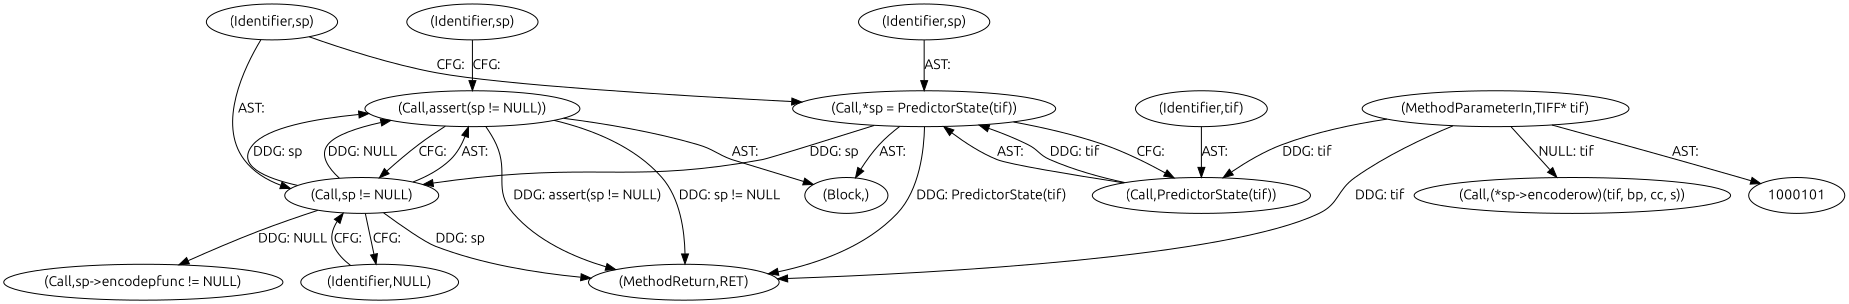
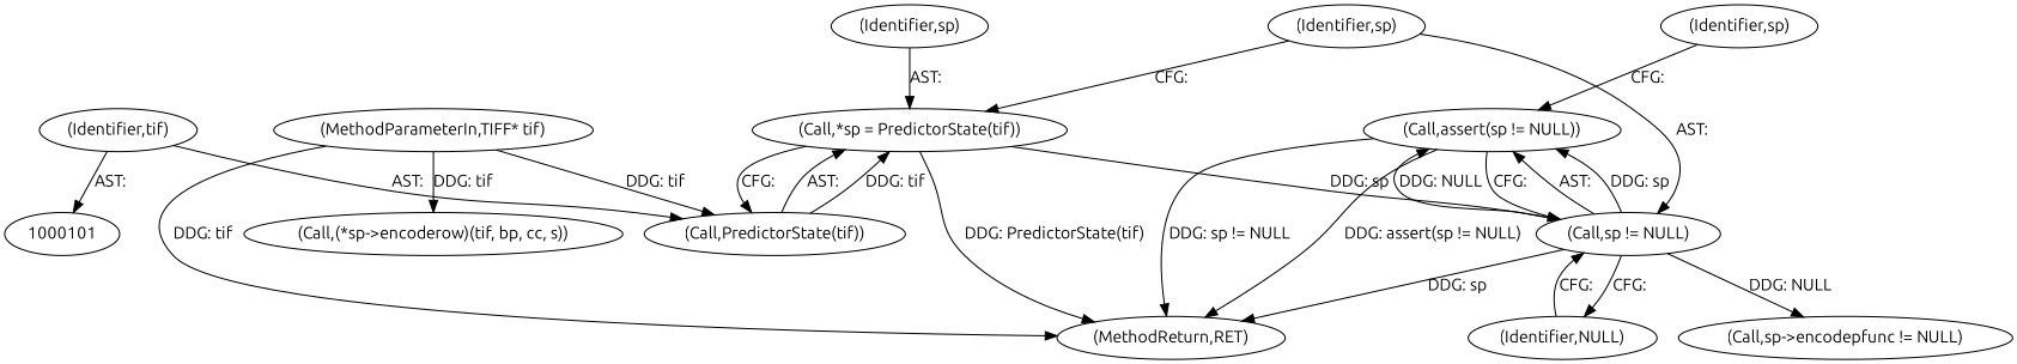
  digraph {
    fontname=Ubuntu
    node [fontname=Ubuntu]
    edge [fontname=Ubuntu]
    n1 [label="(Call,assert(sp != NULL))"]
    n2 [label="(Call,sp != NULL)"]
-   n3 [label="(Block,)"]
    n4 [label="(MethodReturn,RET)"]
    n5 [label="(Identifier,NULL)"]
    n6 [label="(Call,sp->encodepfunc != NULL)"]
    n7 [label="(Call,*sp = PredictorState(tif))"]
    n8 [label="(Call,PredictorState(tif))"]
    n9 [label="(Identifier,tif)"]
    n10 [label="(MethodParameterIn,TIFF* tif)"]
    n11 [label="(Call,(*sp->encoderow)(tif, bp, cc, s))"]
    1000101
    n13 [label="(Identifier,sp)"]
    n14 [label="(Identifier,sp)"]
    n15 [label="(Identifier,sp)"]
    n1 -> n2 [label="CFG: "]
-   n1 -> n3 [label="AST: "]
    n1 -> n4 [label="DDG: assert(sp != NULL)"]
    n1 -> n4 [label="DDG: sp != NULL"]
    n2 -> n1 [label="AST: "]
    n2 -> n1 [label="DDG: sp"]
    n2 -> n1 [label="DDG: NULL"]
    n2 -> n4 [label="DDG: sp"]
    n2 -> n5 [label="CFG: "]
    n2 -> n6 [label="DDG: NULL"]
    n5 -> n2 [label="CFG: "]
    n7 -> n2 [label="DDG: sp"]
-   n7 -> n3 [label="AST: "]
    n7 -> n4 [label="DDG: PredictorState(tif)"]
    n7 -> n8 [label="CFG: "]
    n8 -> n7 [label="AST: "]
    n8 -> n7 [label="DDG: tif"]
    n9 -> n8 [label="AST: "]
    n10 -> n4 [label="DDG: tif"]
    n10 -> n8 [label="DDG: tif"]
-   n10 -> n11 [label="NULL: tif"]
-   n10 -> 1000101 [label="AST: "]
+   n10 -> n11 [label="DDG: tif"]
+   n9 -> 1000101 [label="AST: "]
    n13 -> n7 [label="AST: "]
    n14 -> n1 [label="CFG: "]
    n15 -> n2 [label="AST: "]
    n15 -> n7 [label="CFG: "]
  }
